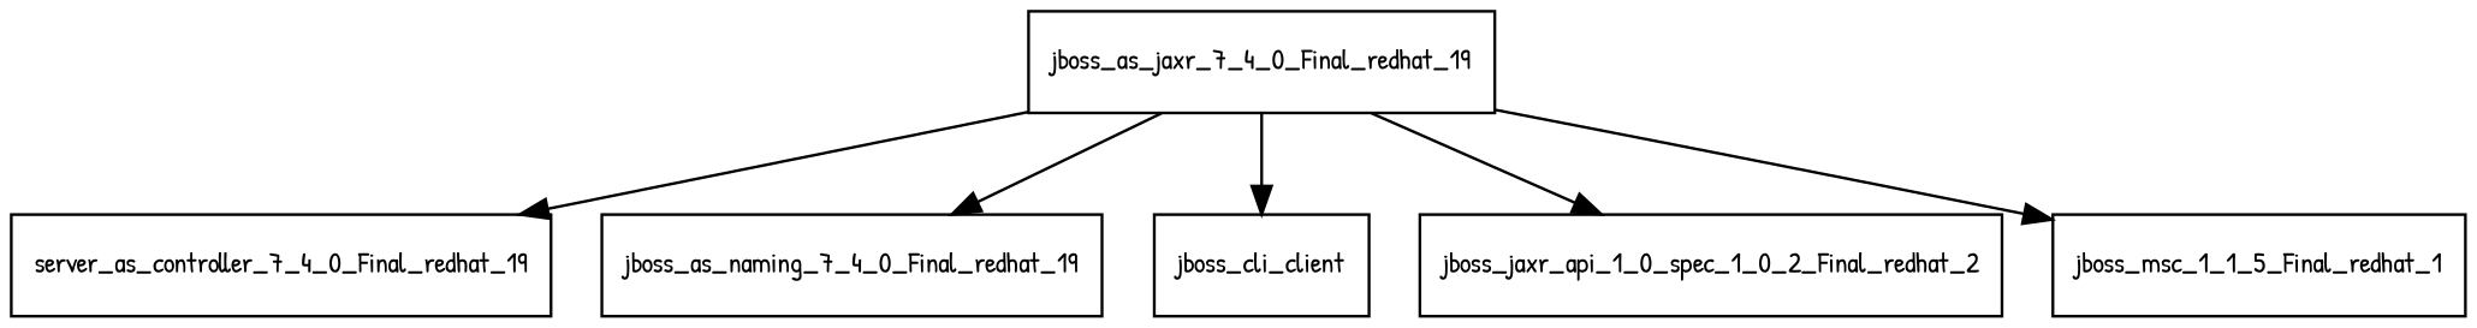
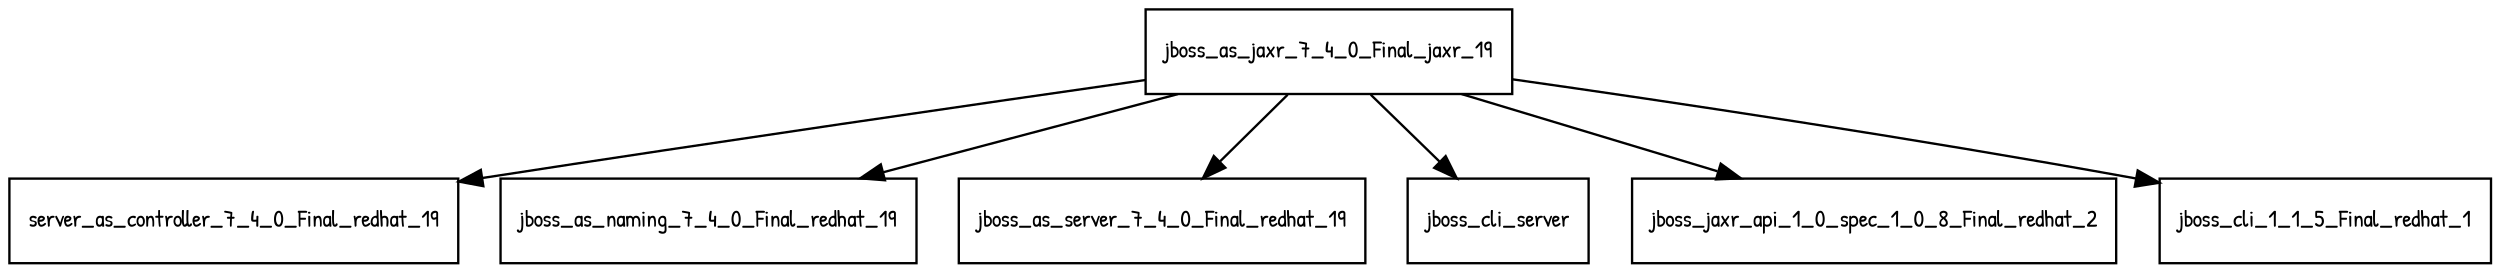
  digraph {
    fontname="Patrick Hand"
    node [fontname="Patrick Hand" fontsize=10.0 shape=box]
    edge [fontname="Patrick Hand"]
    n1 [label=server_as_controller_7_4_0_Final_redhat_19]
-   jboss_as_jaxr_7_4_0_Final_redhat_19
+   jboss_as_jaxr_7_4_0_Final_redhat_19 [label=jboss_as_jaxr_7_4_0_Final_jaxr_19]
    jboss_as_naming_7_4_0_Final_redhat_19
-   jboss_cli_client
-   jboss_jaxr_api_1_0_spec_1_0_2_Final_redhat_2
-   jboss_msc_1_1_5_Final_redhat_1
+   jboss_as_server_7_4_0_Final_redhat_19
+   jboss_cli_client [label=jboss_cli_server]
+   jboss_jaxr_api_1_0_spec_1_0_2_Final_redhat_2 [label=jboss_jaxr_api_1_0_spec_1_0_8_Final_redhat_2]
+   jboss_msc_1_1_5_Final_redhat_1 [label=jboss_cli_1_1_5_Final_redhat_1]
    jboss_as_jaxr_7_4_0_Final_redhat_19 -> n1
    jboss_as_jaxr_7_4_0_Final_redhat_19 -> jboss_as_naming_7_4_0_Final_redhat_19
+   jboss_as_jaxr_7_4_0_Final_redhat_19 -> jboss_as_server_7_4_0_Final_redhat_19
    jboss_as_jaxr_7_4_0_Final_redhat_19 -> jboss_cli_client
    jboss_as_jaxr_7_4_0_Final_redhat_19 -> jboss_jaxr_api_1_0_spec_1_0_2_Final_redhat_2
    jboss_as_jaxr_7_4_0_Final_redhat_19 -> jboss_msc_1_1_5_Final_redhat_1
  }
